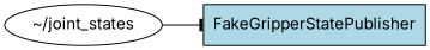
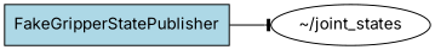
  digraph {
    rankdir=LR
    fontname=Inter
    node [style=filled fontname=Inter]
    "~/joint_states" [fillcolor=white shape=ellipse]
    FakeGripperStatePublisher [fillcolor=lightblue shape=box]
-   "~/joint_states" -> FakeGripperStatePublisher [arrowhead=tee fontname=Inter]
+   FakeGripperStatePublisher -> "~/joint_states" [arrowhead=tee fontname=Inter]
  }
